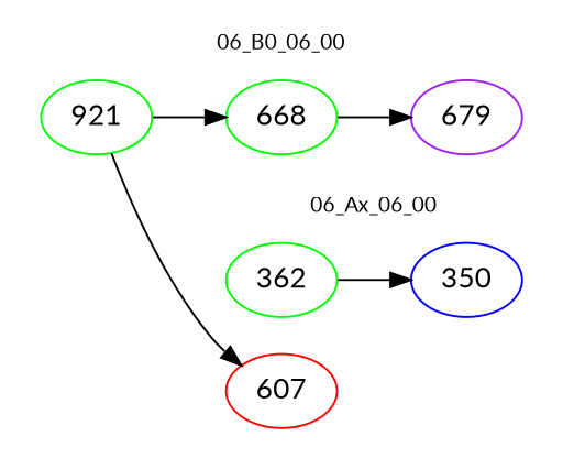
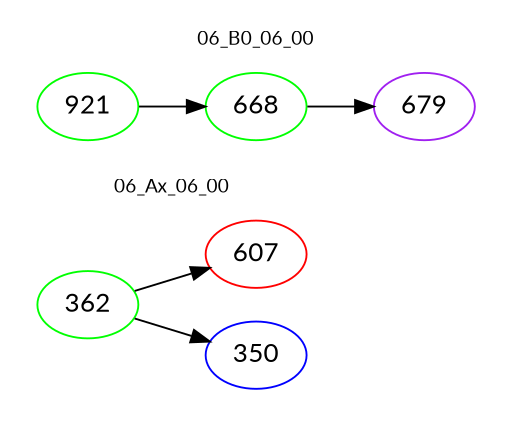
  digraph {
    fontname=Lato
    rankdir=LR
    node [color=green fontname=Lato]
    edge [color=black fontname=Lato]
    n1 [label=362]
    n2 [color=blue label=350]
    n3 [color=red label=607]
    n4 [label=668]
    n5 [color=purple label=679]
    n6 [label=921]
    subgraph cluster_1 {
      color=white
      fontsize=10
      label="06_Ax_06_00"
      n1
      n2
      n3
    }
    subgraph cluster_2 {
      color=white
      fontsize=10
      label="06_B0_06_00"
      n4
      n5
      n6
    }
    n1 -> n2
-   n6 -> n3
+   n1 -> n3
    n4 -> n5
    n6 -> n4
  }
